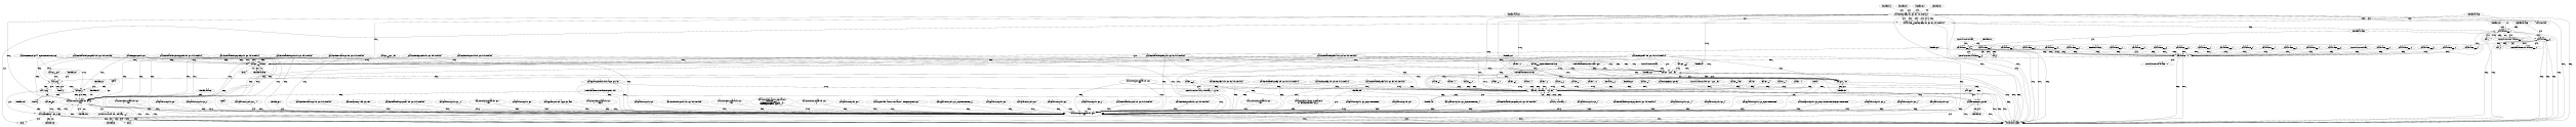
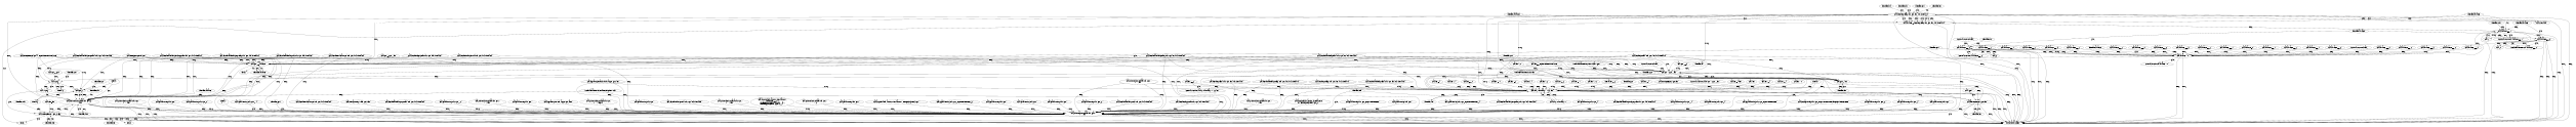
  digraph {
    n1 [label="(Call,decode_prefix6(ndo, tptr, len, buf, sizeof(buf)))"]
    n2 [label="(Call,tptr < pptr + len)"]
    n3 [label="(Call,print_unknown_data(ndo, tptr-3, \"\n\t    \", tlen))"]
    n4 [label="(Call,print_unknown_data(ndo, pptr, \"\n\t    \", len))"]
    n5 [label="(Call,pptr + len)"]
    n6 [label="(Call,advance = decode_prefix6(ndo, tptr, len, buf, sizeof(buf)))"]
    n7 [label="(Call,tptr += advance)"]
    n8 [label="(Call,ndo->ndo_vflag > 1 && len)"]
    n9 [label="(Call,sizeof(buf))"]
    n10 [label="(MethodReturn,RET)"]
    n11 [label="(Call,tptr-3)"]
    n12 [label="(ControlStructure,while (tptr < pptr + len))"]
    n13 [label="(Call,ND_TCHECK2(*(tptr-3),tlen))"]
-   n14 [label="(ControlStructure,if (ndo->ndo_vflag <= 1))"]
    n15 [label="(Identifier,tlen)"]
    n16 [label="(Block,)"]
    n17 [label="(Identifier,len)"]
    n18 [label="(Identifier,len)"]
    n19 [label="(Block,)"]
    n20 [label="(Call,advance == -1)"]
    n21 [label="(Block,)"]
    n22 [label="(Identifier,advance)"]
    n23 [label="(Call,ND_TCHECK2(*pptr,len))"]
    n24 [label="(Identifier,len)"]
    n25 [label="(Call,ndo->ndo_vflag > 1)"]
    n26 [label="(Call,tptr-3)"]
    n27 [label="(Literal,3)"]
    n28 [label="(Call,*(tptr-3))"]
    n29 [label="(Literal,3)"]
    n30 [label="(Identifier,tlen)"]
    n31 [label="(Call,advance == -2)"]
    n32 [label="(Call,advance < 0)"]
    n33 [label="(Call,-1)"]
    n34 [label="(ControlStructure,if (advance == -1))"]
    n35 [label="(Call,advance == -3)"]
    n36 [label="(MethodParameterIn,if (advance == -2))"]
    n37 [label="(Call,-2)"]
    n38 [label="(ControlStructure,if (advance < 0))"]
    n39 [label="(Call,-3)"]
    n40 [label="(ControlStructure,if (advance == -3))"]
    n41 [label="(Identifier,len)"]
    n42 [label="(ControlStructure,if (ndo->ndo_vflag > 1 && len))"]
    n43 [label="(Call,decode_clnp_prefix(ndo, tptr, buf, sizeof(buf)))"]
    n44 [label="(Literal,1)"]
    n45 [label="(Identifier,af)"]
    n46 [label="(Call,len == 6)"]
    n47 [label="(Call,as_printf(ndo, astostr, sizeof(astostr),\n\t\t\t    EXTRACT_32BITS(tptr+2)))"]
    n48 [label="(Call,ip6addr_string(ndo, tptr+BGP_VPN_RD_LEN))"]
    n49 [label="(Call,len == 0)"]
    n50 [label="(Call,len % 2)"]
    n51 [label="(Call,advance == -1)"]
    n52 [label="(Call,decode_labeled_vpn_l2(ndo, tptr, buf, sizeof(buf)))"]
    n53 [label="(Call,decode_labeled_vpn_prefix4(ndo, tptr, buf, sizeof(buf)))"]
    n54 [label="(Call,len != 0)"]
    n55 [label="(Call,len != 8)"]
    n56 [label="(Call,len % 4)"]
    n57 [label="(Call,advance == -1)"]
    n58 [label="(Call,isonsap_string(while, tptr, tlen))"]
    n59 [label="(Call,decode_labeled_vpn_prefix4(ndo, tptr, buf, sizeof(buf)))"]
    n60 [label="(Call,advance == -1)"]
    n61 [label="(Call,decode_clnp_prefix(ndo, tptr, buf, sizeof(buf)))"]
    n62 [label="(Call,print_unknown_data(ndo, tptr, \"\n\t    \", tlen))"]
    n63 [label="(ControlStructure,break;)"]
    n64 [label="(Call,advance == -3)"]
    n65 [label="(MethodParameterIn,const u_char *pptr)"]
    n66 [label="(Call,ipaddr_string(ndo, tptr+BGP_VPN_RD_LEN))"]
    n67 [label="(Call,ipaddr_string(ndo, tptr))"]
    n68 [label="(Call,len % 8)"]
    n69 [label="(Call,decode_prefix4(ndo, tptr, len, buf, sizeof(buf)))"]
    n70 [label="(Call,decode_mdt_vpn_nlri(ndo, tptr, buf, sizeof(buf)))"]
    n71 [label="(Call,advance == -1)"]
    n72 [label="(Call,ND_TCHECK2(tptr[0], BGP_MP_NLRI_MINSIZE))"]
    n73 [label="(Call,len != 8)"]
    n74 [label="(Identifier,advance)"]
    n75 [label="(Call,advance == -1)"]
    n76 [label="(Call,len != 1)"]
    n77 [label="(Call,*pptr)"]
    n78 [label="(Call,ipaddr_string(ndo, tptr+BGP_VPN_RD_LEN+4))"]
    n79 [label="(Call,decode_labeled_vpn_prefix6(ndo, tptr, buf, sizeof(buf)))"]
    n80 [label="(Identifier,buf)"]
    n81 [label="(Call,len % 12)"]
    n82 [label="(Call,advance == -2)"]
    n83 [label="(Call,decode_labeled_prefix4(ndo, tptr, len, buf, sizeof(buf)))"]
    n84 [label="(Identifier,tptr)"]
    n85 [label="(Call,ipaddr_string(ndo, tptr+4))"]
    n86 [label="(Call,advance == -2)"]
    n87 [label="(Identifier,tptr)"]
    n88 [label="(Call,tptr += 3)"]
    n89 [label="(ControlStructure,break;)"]
    n90 [label="(Call,advance == -3)"]
    n91 [label="(Literal,\"\n\t    \")"]
    n92 [label="(Call,decode_labeled_vpn_clnp_prefix(ndo, tptr, buf, sizeof(buf)))"]
    n93 [label="(Call,decode_labeled_vpn_clnp_prefix(ndo, tptr, buf, sizeof(buf)))"]
    n94 [label="(Call,ipaddr_string(ndo, tptr + 4))"]
    n95 [label="(Call,ipaddr_string(ndo, tptr+4))"]
    n96 [label="(Identifier,ndo)"]
    n97 [label="(Call,ND_TCHECK2(*pptr,len))"]
    n98 [label="(Call,bgp_attr_get_as_size(ndo, atype, pptr, len))"]
    n99 [label="(Call,decode_labeled_prefix6(ndo, tptr, len, buf, sizeof(buf)))"]
    n100 [label="(Call,isonsap_string(ndo, tptr+BGP_VPN_RD_LEN,tlen-BGP_VPN_RD_LEN))"]
    n101 [label="(Identifier,ndo)"]
    n102 [label="(Call,advance == -1)"]
    n103 [label="(Call,advance == -1)"]
    n104 [label="(Call,len == BGP_MP_NLRI_MINSIZE)"]
    n105 [label="(Call,ipaddr_string(ndo, tptr+2))"]
    n106 [label="(Call,ipaddr_string(ndo, tptr+4))"]
    n107 [label="(Call,ipaddr_string(ndo, tptr))"]
    n108 [label="(Call,print_unknown_data(ndo, tptr, \"\n\t    \", tlen))"]
    n109 [label="(MethodParameterIn,netdissect_options *ndo)"]
    n110 [label="(Literal,len != 6)"]
    n111 [label="(Call,advance = 0)"]
    n112 [label="(Identifier,pptr)"]
    n113 [label="(Identifier,pptr)"]
    n114 [label="(Call,tptr = pptr)"]
    n115 [label="(Call,ipaddr_string(ndo, tptr))"]
    n116 [label="(Call,len != 4)"]
    n117 [label="(Call,ipaddr_string(ndo, tptr+2))"]
    n118 [label="(Literal,\"\n\t    \")"]
    n119 [label="(Call,ipaddr_string(ndo, tptr + 4))"]
    n120 [label="(Call,len -= alen)"]
    n121 [label="(Identifier,ndo)"]
    n122 [label="(Call,decode_labeled_prefix6(ndo, tptr, len, buf, sizeof(buf)))"]
    n123 [label="(Identifier,pptr)"]
    n124 [label="(Identifier,ndo)"]
    n125 [label="(Call,decode_multicast_vpn(ndo, tptr, buf, sizeof(buf)))"]
    n126 [label="(Identifier,ndo)"]
    n127 [label="(Call,decode_labeled_vpn_prefix6(ndo, tptr, buf, sizeof(buf)))"]
    n128 [label="(Call,advance == -1)"]
    n129 [label="(Call,advance == -1)"]
    n130 [label="(Call,decode_prefix6(ndo, tptr, len, buf, sizeof(buf)))"]
    n131 [label="(Identifier,advance)"]
    n132 [label="(MethodParameterIn,u_int len)"]
    n133 [label="(Call,!len)"]
    n134 [label="(Call,ipaddr_string(ndo, tptr + 2))"]
    n135 [label="(Call,print_unknown_data(ndo, tptr, \"\n\t    \", tlen))"]
    n136 [label="(Identifier,advance)"]
    n137 [label="(Call,len != 4)"]
    n138 [label="(Call,decode_labeled_prefix4(ndo, tptr, len, buf, sizeof(buf)))"]
    n139 [label="(Call,advance == -1)"]
    n140 [label="(Call,ipaddr_string(ndo, tptr))"]
    n141 [label="(Call,advance == -2)"]
    n142 [label="(ControlStructure,break;)"]
    n143 [label="(Call,bgp_attr_print(ndo, atype, tptr, alen))"]
    n144 [label="(Call,decode_multicast_vpn(ndo, tptr, buf, sizeof(buf)))"]
    n145 [label="(Identifier,tptr)"]
    n146 [label="(Call,len != 4)"]
    n147 [label="(Call,advance == -2)"]
    n148 [label="(Call,len > 0)"]
    n149 [label="(Call,print_unknown_data(ndo, tptr,\"\n\t      \", length))"]
    n150 [label="(Identifier,advance)"]
    n151 [label="(Identifier,ndo)"]
    n152 [label="(Call,print_unknown_data(ndo, pptr, \"\n\t    \", len))"]
    n153 [label="(Call,ipaddr_string(ndo, tptr))"]
    n154 [label="(Call,EXTRACT_16BITS(tptr))"]
    n155 [label="(Call,len -=4)"]
    n156 [label="(Call,len % 4)"]
    n157 [label="(Call,advance == -2)"]
    n158 [label="(Identifier,tptr)"]
    n159 [label="(Call,tlen=len)"]
    n160 [label="(Call,decode_mdt_vpn_nlri(ndo, tptr, buf, sizeof(buf)))"]
    n161 [label="(Identifier,len)"]
    n162 [label="(Call,print_unknown_data(ndo, tptr, \"\n\t      \", tlen))"]
    n163 [label="(Call,advance == -3)"]
    n164 [label="(Call,as_printf(ndo, astostr, sizeof(astostr),\n\t\t\t\tas_size == 2 ?\n\t\t\t\tEXTRACT_16BITS(&tptr[2 + i]) :\n\t\t\t\tEXTRACT_32BITS(&tptr[2 + i])))"]
    n165 [label="(Call,print_unknown_data(ndo, tptr, \"\n\t      \", 8))"]
    n166 [label="(Call,tptr = pptr + len)"]
    n167 [label="(Identifier,advance)"]
    n168 [label="(Call,ipaddr_string(ndo, tptr))"]
    n169 [label="(Call,as_printf(ndo, astostr, sizeof(astostr), EXTRACT_32BITS(tptr)))"]
    n170 [label="(Call,ip6addr_string(ndo, tptr+BGP_VPN_RD_LEN+3))"]
    n171 [label="(Identifier,advance)"]
    n172 [label="(Call,advance == -2)"]
    n173 [label="(Call,ip6addr_string(ndo, tptr))"]
    n174 [label="(Call,ipaddr_string(ndo, tptr))"]
    n175 [label="(Call,ipaddr_string(ndo, tptr))"]
    n176 [label="(Call,decode_prefix4(ndo, tptr, len, buf, sizeof(buf)))"]
    n177 [label="(Identifier,tptr)"]
    n178 [label="(Call,advance == -2)"]
    n179 [label="(Call,ipaddr_string(ndo, tptr+2))"]
    n180 [label="(Call,decode_labeled_vpn_l2(ndo, tptr, buf, sizeof(buf)))"]
    n1 -> n2 [label="DDG: "]
    n1 -> n3 [label="DDG: "]
    n1 -> n4 [label="DDG: "]
    n1 -> n5 [label="DDG: "]
    n1 -> n6 [label="AST: "]
    n1 -> n6 [label="DDG: "]
    n1 -> n6 [label="DDG: "]
    n1 -> n6 [label="DDG: "]
    n1 -> n6 [label="DDG: "]
    n1 -> n7 [label="DDG: "]
    n1 -> n8 [label="DDG: "]
    n1 -> n9 [label="CFG: "]
    n1 -> n10 [label="DDG: "]
    n1 -> n10 [label="DDG: "]
    n1 -> n10 [label="DDG: "]
    n1 -> n10 [label="DDG: "]
    n2 -> n5 [label="CFG: "]
    n2 -> n10 [label="DDG: "]
    n2 -> n10 [label="DDG: "]
    n2 -> n10 [label="DDG: "]
    n2 -> n11 [label="DDG: "]
    n2 -> n12 [label="AST: "]
    n3 -> n4 [label="DDG: "]
    n3 -> n10 [label="DDG: "]
    n3 -> n10 [label="DDG: "]
    n3 -> n10 [label="DDG: "]
    n3 -> n10 [label="DDG: "]
    n3 -> n13 [label="DDG: "]
-   n3 -> n14 [label="AST: "]
    n3 -> n15 [label="CFG: "]
    n4 -> n10 [label="DDG: "]
    n4 -> n10 [label="DDG: "]
    n4 -> n10 [label="DDG: "]
    n4 -> n10 [label="DDG: "]
    n4 -> n16 [label="AST: "]
    n4 -> n17 [label="CFG: "]
    n5 -> n2 [label="AST: "]
    n5 -> n10 [label="DDG: "]
    n5 -> n18 [label="CFG: "]
    n6 -> n1 [label="CFG: "]
    n6 -> n10 [label="DDG: "]
    n6 -> n19 [label="AST: "]
    n6 -> n20 [label="DDG: "]
    n7 -> n2 [label="DDG: "]
    n7 -> n10 [label="DDG: "]
    n7 -> n21 [label="AST: "]
    n7 -> n22 [label="CFG: "]
    n8 -> n10 [label="DDG: "]
    n8 -> n10 [label="DDG: "]
    n8 -> n10 [label="DDG: "]
    n8 -> n23 [label="DDG: "]
    n8 -> n24 [label="CFG: "]
-   n8 -> n25 [label="CFG: "]
    n9 -> n1 [label="AST: "]
    n11 -> n26 [label="DDG: "]
    n11 -> n27 [label="CFG: "]
    n11 -> n28 [label="AST: "]
    n13 -> n3 [label="DDG: "]
    n13 -> n10 [label="DDG: "]
    n13 -> n10 [label="DDG: "]
    n13 -> n10 [label="DDG: "]
    n13 -> n19 [label="AST: "]
    n13 -> n30 [label="CFG: "]
    n15 -> n3 [label="AST: "]
    n17 -> n4 [label="AST: "]
    n18 -> n5 [label="AST: "]
    n20 -> n10 [label="DDG: "]
    n20 -> n10 [label="DDG: "]
    n20 -> n10 [label="DDG: "]
    n20 -> n31 [label="DDG: "]
    n20 -> n32 [label="DDG: "]
    n20 -> n33 [label="CFG: "]
    n20 -> n34 [label="AST: "]
    n22 -> n7 [label="AST: "]
    n23 -> n4 [label="DDG: "]
    n23 -> n10 [label="DDG: "]
    n23 -> n10 [label="DDG: "]
    n23 -> n16 [label="AST: "]
    n23 -> n41 [label="CFG: "]
    n24 -> n8 [label="AST: "]
    n25 -> n8 [label="AST: "]
    n25 -> n8 [label="DDG: "]
    n25 -> n8 [label="DDG: "]
    n26 -> n3 [label="AST: "]
    n26 -> n3 [label="DDG: "]
    n26 -> n3 [label="DDG: "]
    n26 -> n29 [label="CFG: "]
    n27 -> n11 [label="AST: "]
    n28 -> n11 [label="CFG: "]
    n28 -> n13 [label="AST: "]
    n29 -> n26 [label="AST: "]
    n30 -> n13 [label="AST: "]
    n31 -> n10 [label="DDG: "]
    n31 -> n10 [label="DDG: "]
    n31 -> n10 [label="DDG: "]
    n31 -> n35 [label="DDG: "]
    n31 -> n36 [label="AST: "]
    n31 -> n37 [label="CFG: "]
    n32 -> n7 [label="DDG: "]
    n32 -> n10 [label="DDG: "]
    n32 -> n10 [label="DDG: "]
    n32 -> n38 [label="AST: "]
    n33 -> n20 [label="AST: "]
    n33 -> n20 [label="DDG: "]
    n35 -> n10 [label="DDG: "]
    n35 -> n10 [label="DDG: "]
    n35 -> n10 [label="DDG: "]
    n35 -> n32 [label="DDG: "]
    n35 -> n39 [label="CFG: "]
    n35 -> n40 [label="AST: "]
    n37 -> n31 [label="AST: "]
    n37 -> n31 [label="DDG: "]
    n39 -> n35 [label="AST: "]
    n39 -> n35 [label="DDG: "]
    n41 -> n23 [label="AST: "]
    n43 -> n3 [label="DDG: "]
    n43 -> n4 [label="DDG: "]
    n43 -> n7 [label="DDG: "]
    n44 -> n4 [label="CFG: "]
    n44 -> n8 [label="CFG: "]
    n45 -> n2 [label="CFG: "]
    n46 -> n8 [label="DDG: "]
    n46 -> n42 [label="AST: "]
    n47 -> n4 [label="DDG: "]
    n48 -> n4 [label="DDG: "]
    n49 -> n8 [label="DDG: "]
    n50 -> n2 [label="DDG: "]
    n50 -> n8 [label="DDG: "]
    n51 -> n32 [label="DDG: "]
    n52 -> n3 [label="DDG: "]
    n52 -> n4 [label="DDG: "]
    n52 -> n7 [label="DDG: "]
    n53 -> n3 [label="DDG: "]
    n53 -> n4 [label="DDG: "]
    n53 -> n7 [label="DDG: "]
    n54 -> n8 [label="DDG: "]
    n55 -> n8 [label="DDG: "]
    n56 -> n8 [label="DDG: "]
    n57 -> n32 [label="DDG: "]
    n58 -> n4 [label="DDG: "]
    n59 -> n4 [label="DDG: "]
    n60 -> n32 [label="DDG: "]
    n61 -> n4 [label="DDG: "]
    n62 -> n4 [label="DDG: "]
    n63 -> n2 [label="CFG: "]
    n64 -> n32 [label="DDG: "]
    n65 -> n2 [label="DDG: "]
    n65 -> n4 [label="DDG: "]
    n65 -> n5 [label="DDG: "]
    n66 -> n4 [label="DDG: "]
    n67 -> n4 [label="DDG: "]
    n68 -> n8 [label="DDG: "]
    n69 -> n2 [label="DDG: "]
    n69 -> n3 [label="DDG: "]
    n69 -> n4 [label="DDG: "]
    n69 -> n5 [label="DDG: "]
    n69 -> n7 [label="DDG: "]
    n69 -> n8 [label="DDG: "]
    n70 -> n3 [label="DDG: "]
    n70 -> n4 [label="DDG: "]
    n70 -> n7 [label="DDG: "]
    n71 -> n32 [label="DDG: "]
    n72 -> n2 [label="DDG: "]
    n72 -> n7 [label="DDG: "]
    n72 -> n11 [label="DDG: "]
    n72 -> n26 [label="DDG: "]
    n73 -> n8 [label="DDG: "]
    n74 -> n32 [label="AST: "]
    n75 -> n32 [label="DDG: "]
    n76 -> n8 [label="DDG: "]
    n77 -> n23 [label="AST: "]
    n78 -> n4 [label="DDG: "]
    n79 -> n4 [label="DDG: "]
    n80 -> n1 [label="AST: "]
    n81 -> n8 [label="DDG: "]
    n82 -> n32 [label="DDG: "]
    n83 -> n2 [label="DDG: "]
    n83 -> n3 [label="DDG: "]
    n83 -> n4 [label="DDG: "]
    n83 -> n5 [label="DDG: "]
    n83 -> n7 [label="DDG: "]
    n83 -> n8 [label="DDG: "]
    n84 -> n26 [label="AST: "]
    n85 -> n4 [label="DDG: "]
    n86 -> n32 [label="DDG: "]
    n87 -> n2 [label="AST: "]
    n87 -> n7 [label="CFG: "]
    n88 -> n2 [label="DDG: "]
    n89 -> n35 [label="CFG: "]
    n90 -> n32 [label="DDG: "]
    n91 -> n3 [label="AST: "]
    n91 -> n26 [label="CFG: "]
    n92 -> n3 [label="DDG: "]
    n92 -> n4 [label="DDG: "]
    n92 -> n7 [label="DDG: "]
    n93 -> n4 [label="DDG: "]
    n94 -> n4 [label="DDG: "]
    n95 -> n4 [label="DDG: "]
    n96 -> n20 [label="CFG: "]
    n97 -> n8 [label="DDG: "]
    n97 -> n23 [label="DDG: "]
    n98 -> n4 [label="DDG: "]
    n98 -> n4 [label="DDG: "]
    n98 -> n8 [label="DDG: "]
    n99 -> n4 [label="DDG: "]
    n99 -> n8 [label="DDG: "]
    n100 -> n4 [label="DDG: "]
    n101 -> n35 [label="CFG: "]
    n102 -> n32 [label="DDG: "]
    n103 -> n32 [label="DDG: "]
    n104 -> n2 [label="DDG: "]
    n104 -> n5 [label="DDG: "]
    n104 -> n8 [label="DDG: "]
    n105 -> n4 [label="DDG: "]
    n106 -> n4 [label="DDG: "]
    n107 -> n4 [label="DDG: "]
    n108 -> n4 [label="DDG: "]
    n109 -> n3 [label="DDG: "]
    n109 -> n4 [label="DDG: "]
    n110 -> n8 [label="DDG: "]
    n111 -> n32 [label="DDG: "]
    n112 -> n5 [label="AST: "]
    n113 -> n8 [label="CFG: "]
    n114 -> n11 [label="DDG: "]
    n115 -> n4 [label="DDG: "]
    n116 -> n8 [label="DDG: "]
    n117 -> n4 [label="DDG: "]
    n118 -> n4 [label="AST: "]
    n119 -> n4 [label="DDG: "]
    n120 -> n8 [label="DDG: "]
    n121 -> n13 [label="CFG: "]
    n122 -> n2 [label="DDG: "]
    n122 -> n3 [label="DDG: "]
    n122 -> n4 [label="DDG: "]
    n122 -> n5 [label="DDG: "]
    n122 -> n7 [label="DDG: "]
    n122 -> n8 [label="DDG: "]
    n123 -> n4 [label="AST: "]
    n124 -> n4 [label="AST: "]
    n124 -> n23 [label="CFG: "]
    n125 -> n4 [label="DDG: "]
    n126 -> n1 [label="AST: "]
    n127 -> n3 [label="DDG: "]
    n127 -> n4 [label="DDG: "]
    n127 -> n7 [label="DDG: "]
    n128 -> n32 [label="DDG: "]
    n129 -> n32 [label="DDG: "]
    n130 -> n4 [label="DDG: "]
    n130 -> n8 [label="DDG: "]
    n131 -> n3 [label="CFG: "]
    n132 -> n4 [label="DDG: "]
    n132 -> n5 [label="DDG: "]
    n132 -> n8 [label="DDG: "]
    n132 -> n23 [label="DDG: "]
    n133 -> n8 [label="DDG: "]
    n134 -> n4 [label="DDG: "]
    n135 -> n4 [label="DDG: "]
    n136 -> n31 [label="CFG: "]
    n136 -> n35 [label="AST: "]
    n137 -> n8 [label="DDG: "]
    n138 -> n4 [label="DDG: "]
    n138 -> n8 [label="DDG: "]
    n139 -> n32 [label="DDG: "]
    n140 -> n4 [label="DDG: "]
    n141 -> n32 [label="DDG: "]
    n142 -> n32 [label="CFG: "]
    n143 -> n4 [label="DDG: "]
    n144 -> n3 [label="DDG: "]
    n144 -> n4 [label="DDG: "]
    n144 -> n7 [label="DDG: "]
    n145 -> n1 [label="AST: "]
    n146 -> n8 [label="DDG: "]
    n147 -> n32 [label="DDG: "]
    n148 -> n8 [label="DDG: "]
    n149 -> n4 [label="DDG: "]
    n150 -> n20 [label="CFG: "]
    n150 -> n31 [label="AST: "]
    n151 -> n3 [label="AST: "]
    n152 -> n4 [label="DDG: "]
    n152 -> n4 [label="DDG: "]
    n152 -> n8 [label="DDG: "]
    n153 -> n4 [label="DDG: "]
    n154 -> n2 [label="DDG: "]
    n154 -> n7 [label="DDG: "]
    n154 -> n11 [label="DDG: "]
    n154 -> n26 [label="DDG: "]
    n155 -> n8 [label="DDG: "]
    n156 -> n8 [label="DDG: "]
    n157 -> n32 [label="DDG: "]
    n158 -> n11 [label="AST: "]
    n159 -> n13 [label="DDG: "]
    n160 -> n4 [label="DDG: "]
    n161 -> n1 [label="AST: "]
    n162 -> n4 [label="DDG: "]
    n163 -> n32 [label="DDG: "]
    n164 -> n4 [label="DDG: "]
    n165 -> n4 [label="DDG: "]
    n166 -> n7 [label="DDG: "]
    n167 -> n6 [label="CFG: "]
    n167 -> n20 [label="AST: "]
    n168 -> n4 [label="DDG: "]
    n169 -> n4 [label="DDG: "]
    n170 -> n4 [label="DDG: "]
    n171 -> n6 [label="AST: "]
    n172 -> n32 [label="DDG: "]
    n173 -> n4 [label="DDG: "]
    n174 -> n4 [label="DDG: "]
    n175 -> n4 [label="DDG: "]
    n176 -> n4 [label="DDG: "]
    n176 -> n8 [label="DDG: "]
    n177 -> n7 [label="AST: "]
    n177 -> n32 [label="CFG: "]
    n178 -> n32 [label="DDG: "]
    n179 -> n4 [label="DDG: "]
    n180 -> n4 [label="DDG: "]
  }
